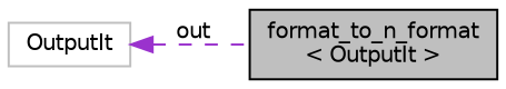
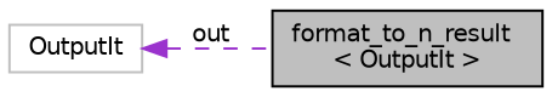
  digraph {
    rankdir=LR
    node [fontname=Helvetica fontsize=10 shape=record style=filled]
-   n1 [color=black fillcolor=grey75 fontcolor=black height=0.2 label="format_to_n_format\l\< OutputIt \>" width=0.4]
+   n1 [color=black fillcolor=grey75 fontcolor=black height=0.2 label="format_to_n_result\l\< OutputIt \>" width=0.4]
    n2 [color=grey75 fillcolor=white height=0.2 label=OutputIt width=0.4]
    n2 -> n1 [color=darkorchid3 dir=back fontname=Helvetica fontsize=10 label=" out" labelfontname=Helvetica labelfontsize=10 style=dashed]
  }
